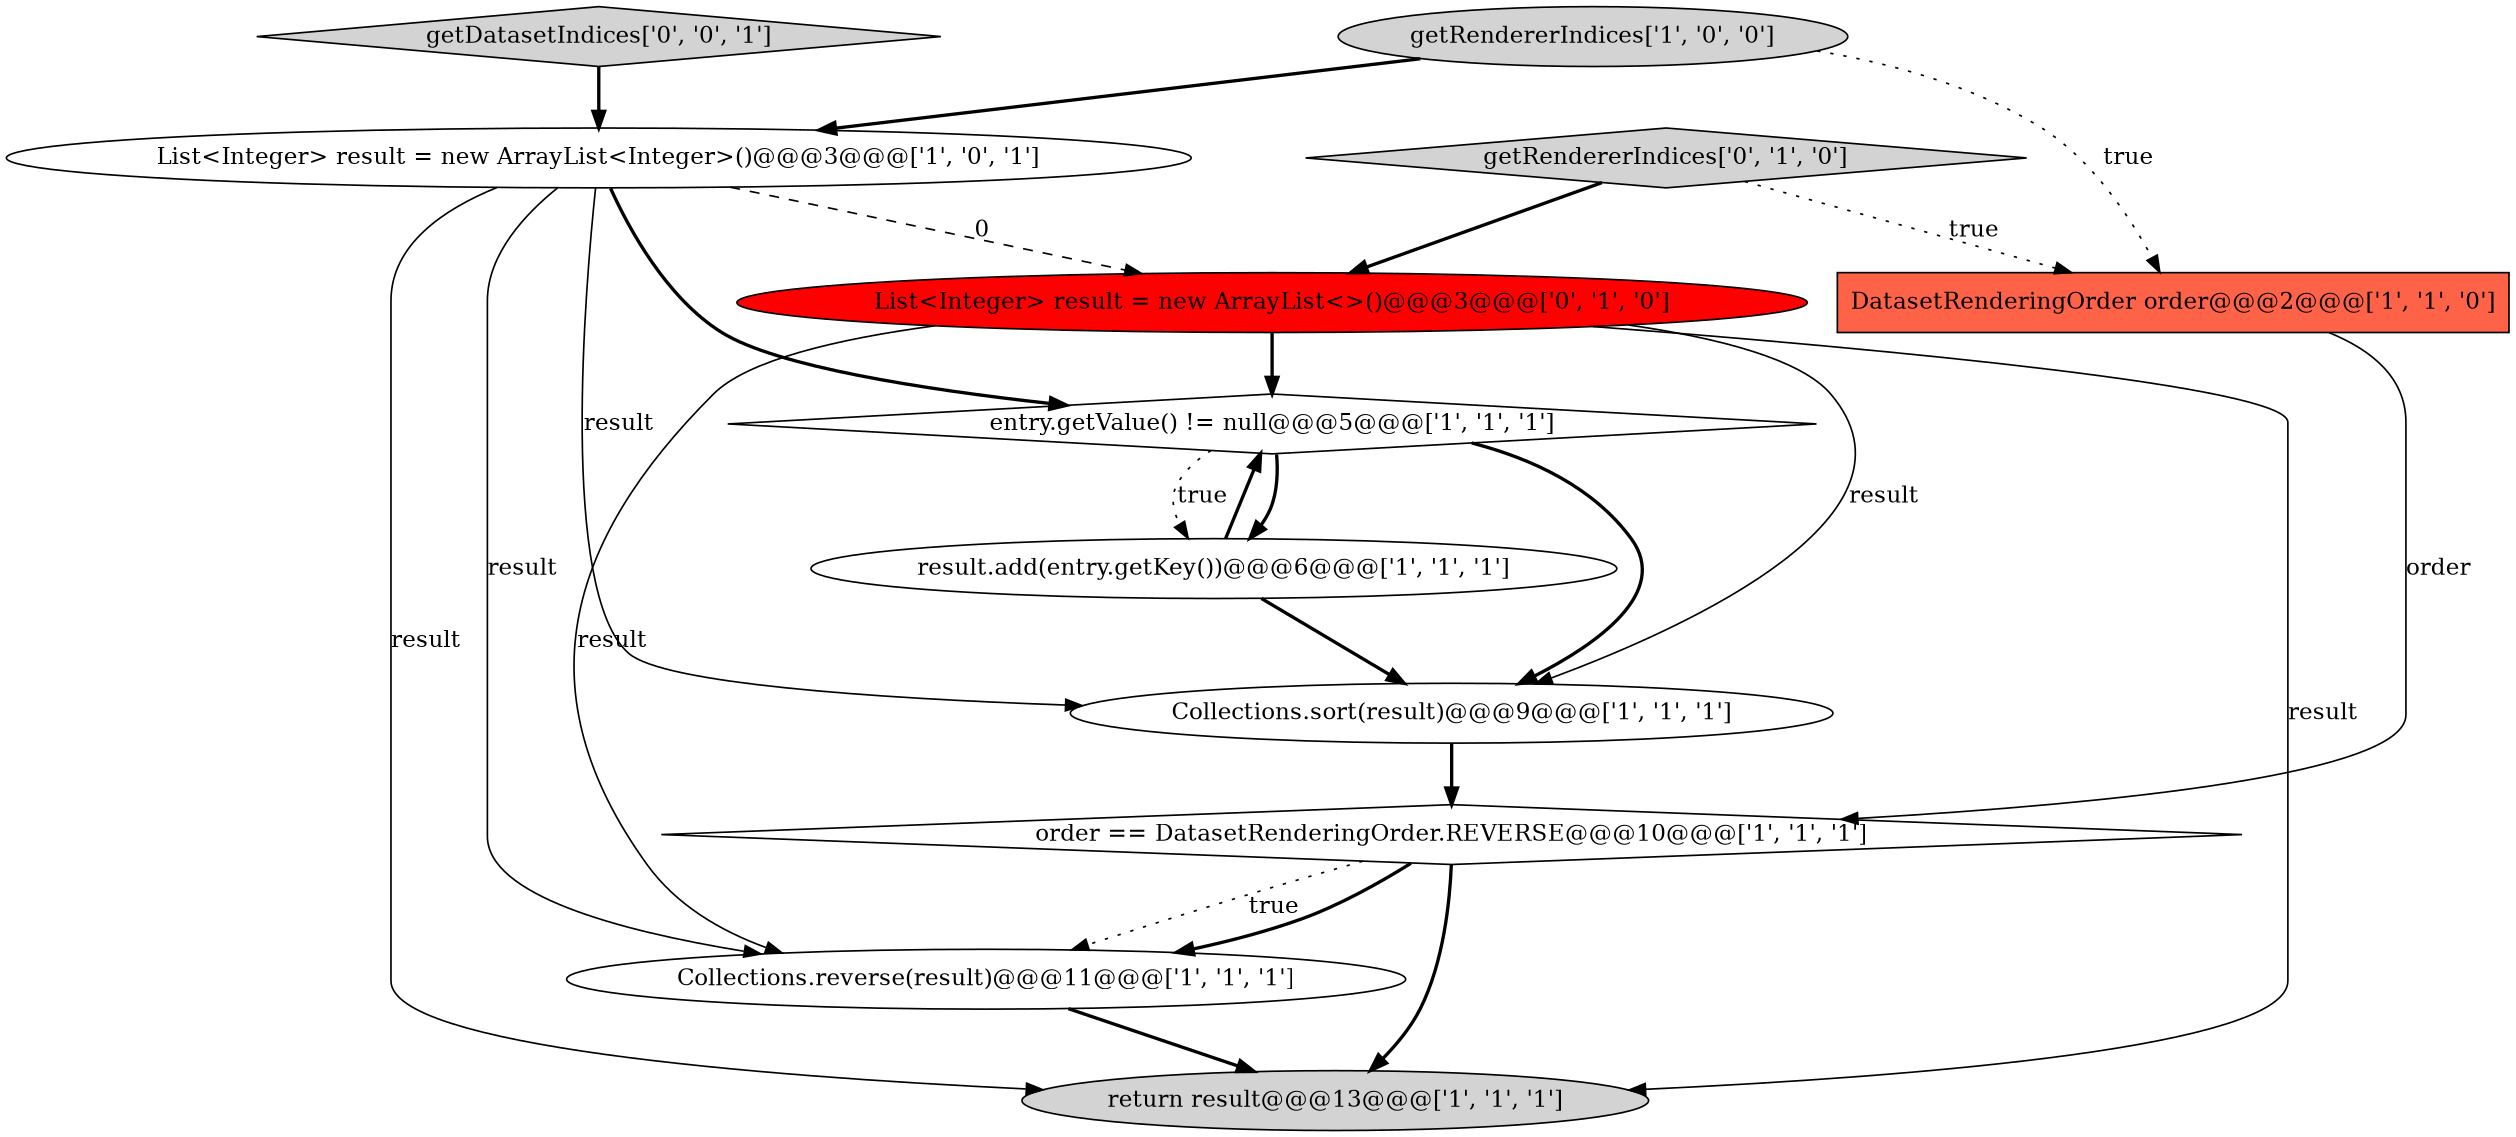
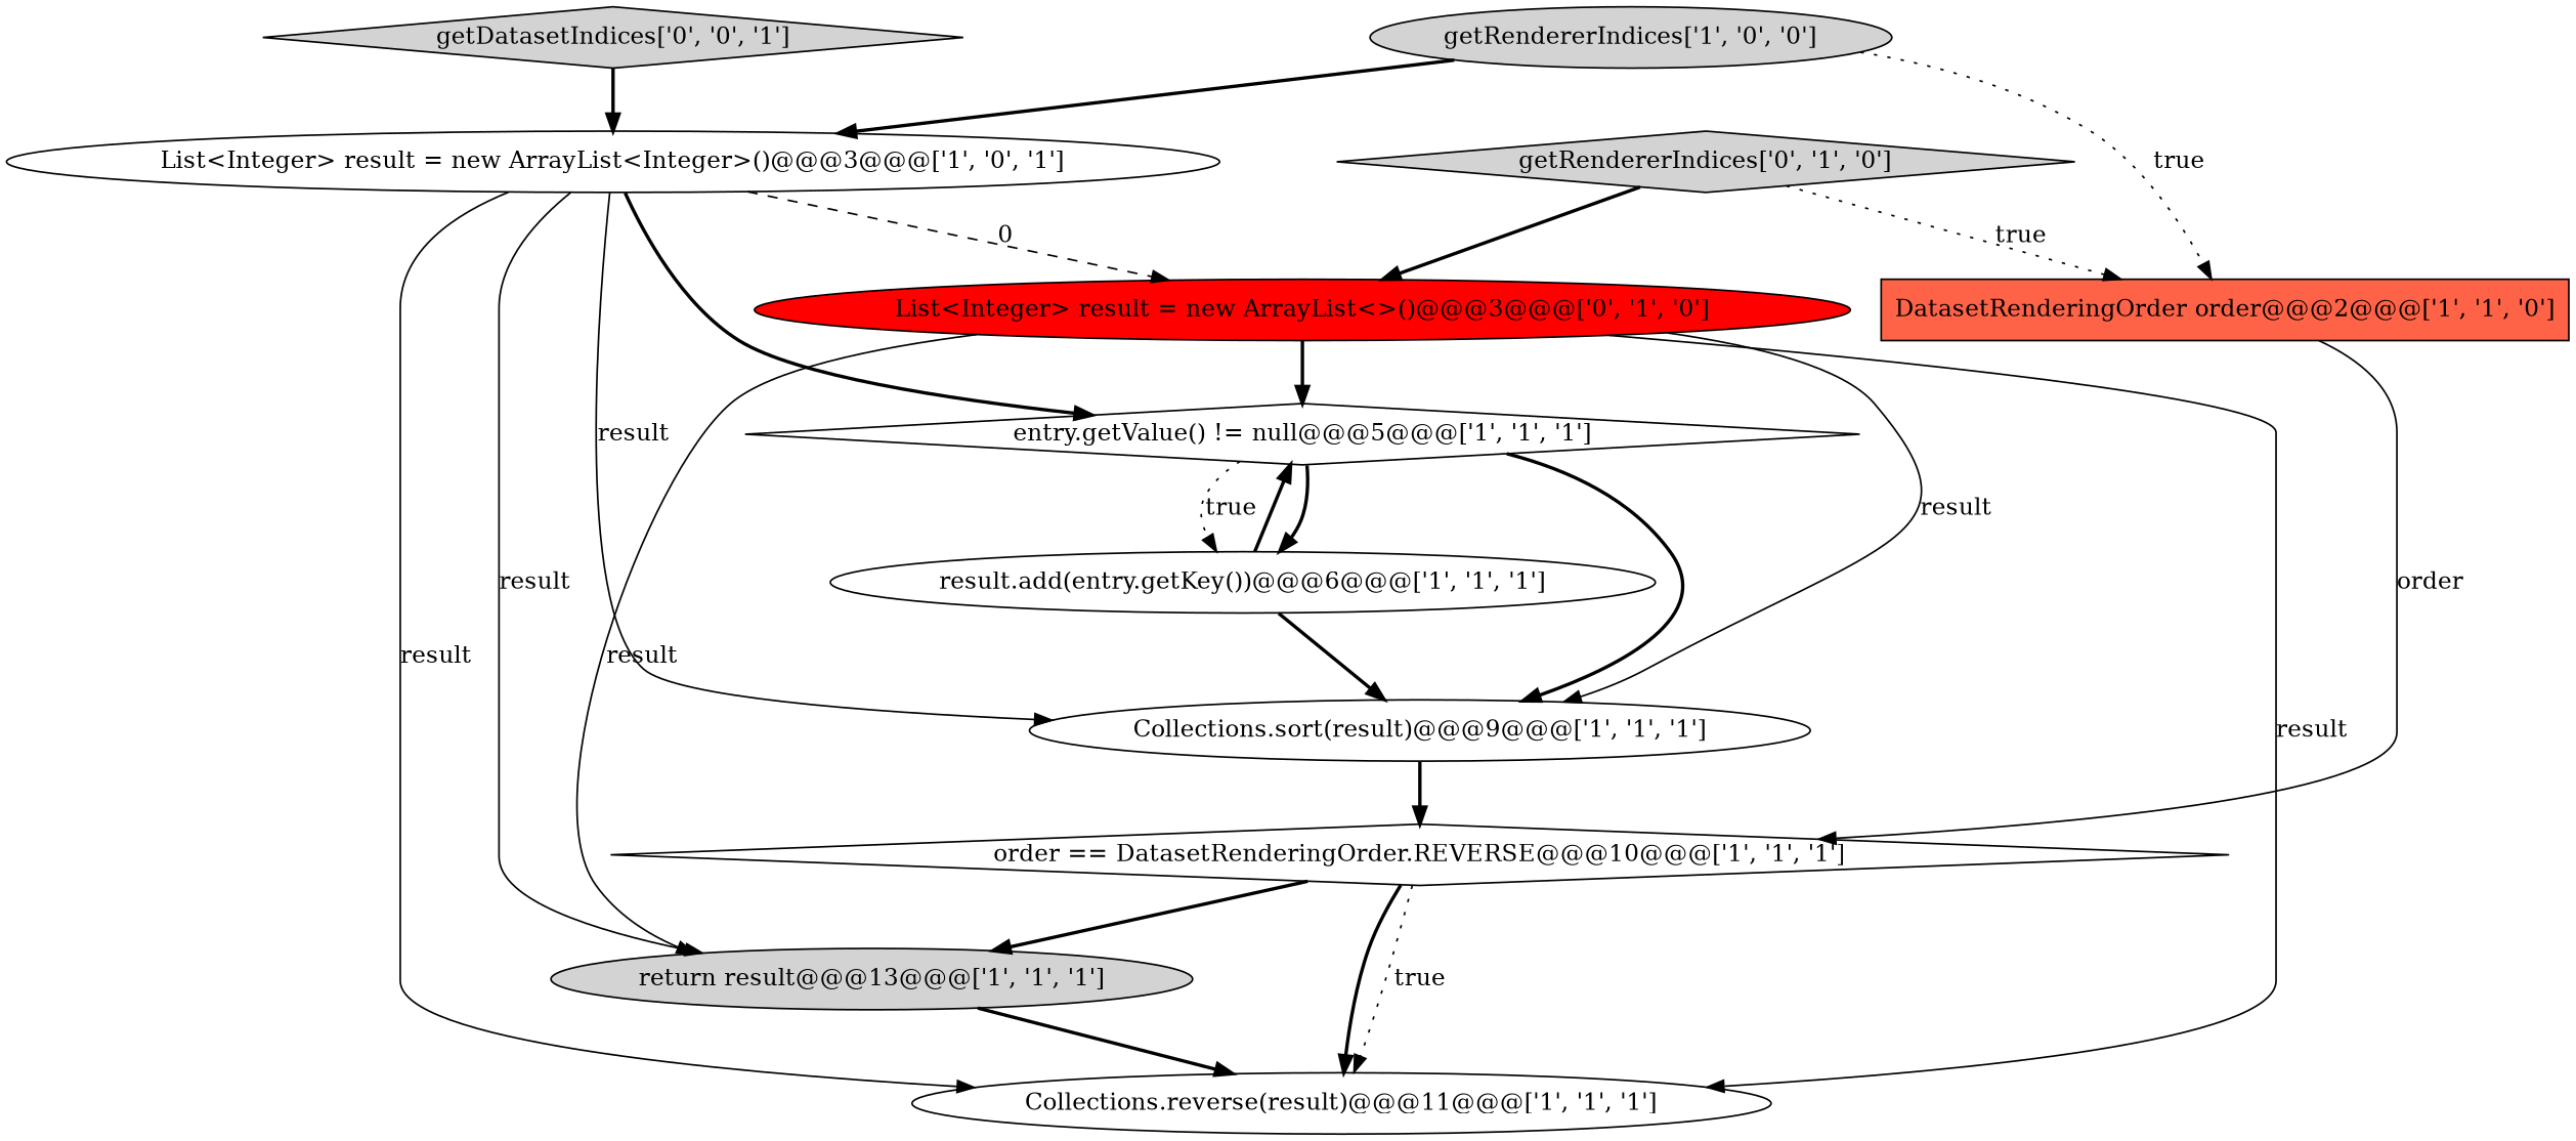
  digraph {
    node [fillcolor=white shape=ellipse style=filled]
    edge [style=bold]
    n1 [label="order == DatasetRenderingOrder.REVERSE@@@10@@@['1', '1', '1']" shape=diamond]
    n2 [label="Collections.reverse(result)@@@11@@@['1', '1', '1']"]
    n3 [fillcolor=lightgray label="return result@@@13@@@['1', '1', '1']"]
    n4 [label="List<Integer> result = new ArrayList<Integer>()@@@3@@@['1', '0', '1']"]
    n5 [label="entry.getValue() != null@@@5@@@['1', '1', '1']" shape=diamond]
    n6 [label="Collections.sort(result)@@@9@@@['1', '1', '1']"]
    n7 [fillcolor=red label="List<Integer> result = new ArrayList<>()@@@3@@@['0', '1', '0']"]
    n8 [label="result.add(entry.getKey())@@@6@@@['1', '1', '1']"]
    n9 [fillcolor=lightgray label="getRendererIndices['1', '0', '0']"]
    n10 [fillcolor=tomato label="DatasetRenderingOrder order@@@2@@@['1', '1', '0']" shape=box]
    n11 [fillcolor=lightgray label="getDatasetIndices['0', '0', '1']" shape=diamond]
    n12 [fillcolor=lightgray label="getRendererIndices['0', '1', '0']" shape=diamond]
    n1 -> n2 [label=true style=dotted]
    n1 -> n2
    n1 -> n3
-   n2 -> n3
+   n3 -> n2
    n4 -> n2 [label=result style=solid]
    n4 -> n3 [label=result style=solid]
    n4 -> n5
    n4 -> n6 [label=result style=solid]
    n4 -> n7 [label=0 style=dashed]
    n5 -> n6
    n5 -> n8
    n5 -> n8 [label=true style=dotted]
    n6 -> n1
    n7 -> n2 [label=result style=solid]
    n7 -> n3 [label=result style=solid]
    n7 -> n5
    n7 -> n6 [label=result style=solid]
    n8 -> n5
    n8 -> n6
    n9 -> n4
    n9 -> n10 [label=true style=dotted]
    n10 -> n1 [label=order style=solid]
    n11 -> n4
    n12 -> n7
    n12 -> n10 [label=true style=dotted]
  }
